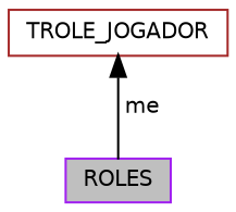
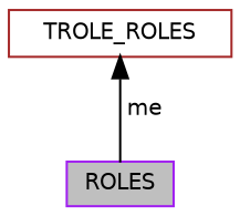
  digraph {
    node [fontname=Helvetica fontsize=10 shape=record style=filled]
    n1 [color=purple fillcolor=grey75 fontcolor=black height=0.2 label=ROLES width=0.4]
-   n2 [color=brown fillcolor=white height=0.2 label=TROLE_JOGADOR width=0.4]
+   n2 [color=brown fillcolor=white height=0.2 label=TROLE_ROLES width=0.4]
    n2 -> n1 [color=black dir=back fontname=Helvetica fontsize=10 label=" me" labelfontname=Helvetica labelfontsize=10 style=solid]
  }
